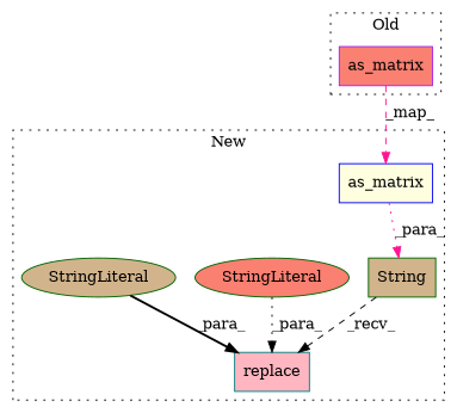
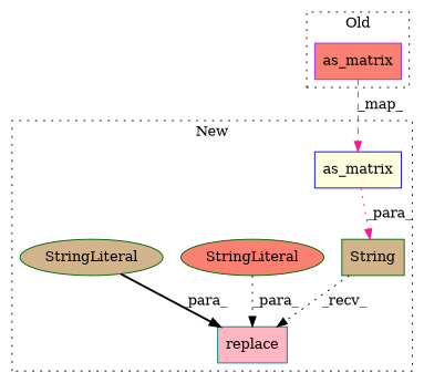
  digraph {
    node [a=32 l=11 shape=box style=filled fillcolor=salmon color=darkgreen]
    edge [color=black style=dotted]
    n1 [label=as_matrix s=5788 fillcolor=lightyellow color=blue]
    n2 [l="8,1" label=replace s="5801,5822" fillcolor=lightpink color=teal]
    n3 [a=45 l=8 label=StringLiteral s=5814 shape=ellipse]
    n4 [a=45 l=4 label=StringLiteral s=5809 shape=ellipse fillcolor=tan]
    n5 [l="7,1" label=String s="5776,5799" fillcolor=tan]
    n6 [label=as_matrix s=5781 color=purple]
    subgraph cluster_1 {
      label=New
      style=dotted
      n1
      n2
      n3
      n4
      n5
    }
    subgraph cluster_2 {
      label=Old
      style=dotted
      n6
    }
    n1 -> n5 [label=_para_ color=deeppink]
    n3 -> n2 [label=_para_]
    n4 -> n2 [label=_para_ style=bold]
-   n5 -> n2 [label=_recv_ style=dashed]
+   n5 -> n2 [label=_recv_]
    n6 -> n1 [label=_map_ color=deeppink style=dashed]
  }
